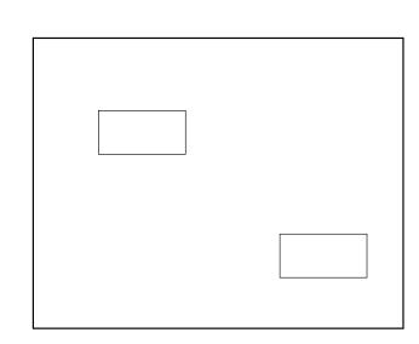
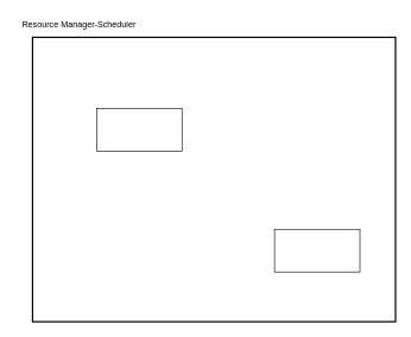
  <mxCell id="0" />
  <mxCell id="1" parent="0" />
  <mxCell id="2" value="" style="rounded=0;whiteSpace=wrap;html=1;fillColor=none;strokeWidth=2;" vertex="1" parent="1"><mxGeometry x="45" y="52" width="510" height="400" as="geometry" /></mxCell>
  <mxCell id="3" value="" style="rounded=0;whiteSpace=wrap;html=1;" vertex="1" parent="1"><mxGeometry x="135" y="152" width="120" height="60" as="geometry" /></mxCell>
  <mxCell id="4" value="" style="rounded=0;whiteSpace=wrap;html=1;" vertex="1" parent="1"><mxGeometry x="385" y="322" width="120" height="60" as="geometry" /></mxCell>
+ <mxCell id="5" value="Resource Manager-Scheduler" style="text;html=1;align=center;verticalAlign=middle;resizable=0;points=[];autosize=1;strokeColor=none;fillColor=none;" vertex="1" parent="1"><mxGeometry x="20" y="20" width="180" height="30" as="geometry" /></mxCell>
